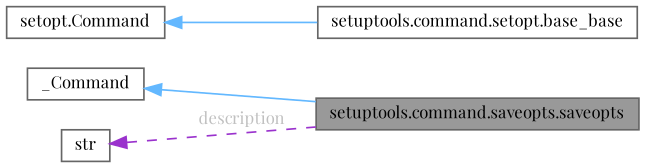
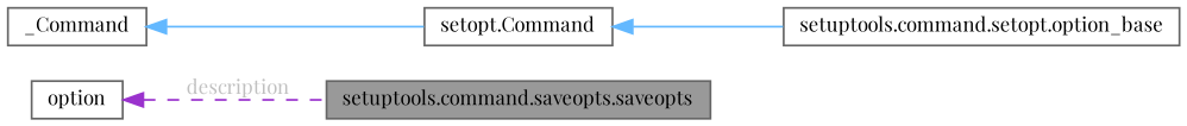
  digraph {
    fontname="Playfair Display"
    rankdir=LR
    node [color=gray40 fillcolor=white fontname="Playfair Display" fontsize=10 shape=box style=filled]
    edge [color=steelblue1 dir=back fontname="Playfair Display" fontsize=10 labelfontname=Helvetica labelfontsize=10 style=solid]
    n1 [fillcolor=grey60 fontcolor=black height=0.2 label="setuptools.command.saveopts.saveopts" width=0.4]
-   n2 [height=0.2 label="setuptools.command.setopt.base_base" width=0.4]
+   n2 [height=0.2 label="setuptools.command.setopt.option_base" width=0.4]
    n3 [height=0.2 label="setopt.Command" width=0.4]
    n4 [height=0.2 label=_Command width=0.4]
-   n5 [height=0.2 label=str width=0.4]
+   n5 [height=0.2 label=option width=0.4]
    n3 -> n2
-   n4 -> n1
+   n4 -> n3
    n5 -> n1 [color=darkorchid3 fontcolor=grey label=" description" style=dashed]
  }
